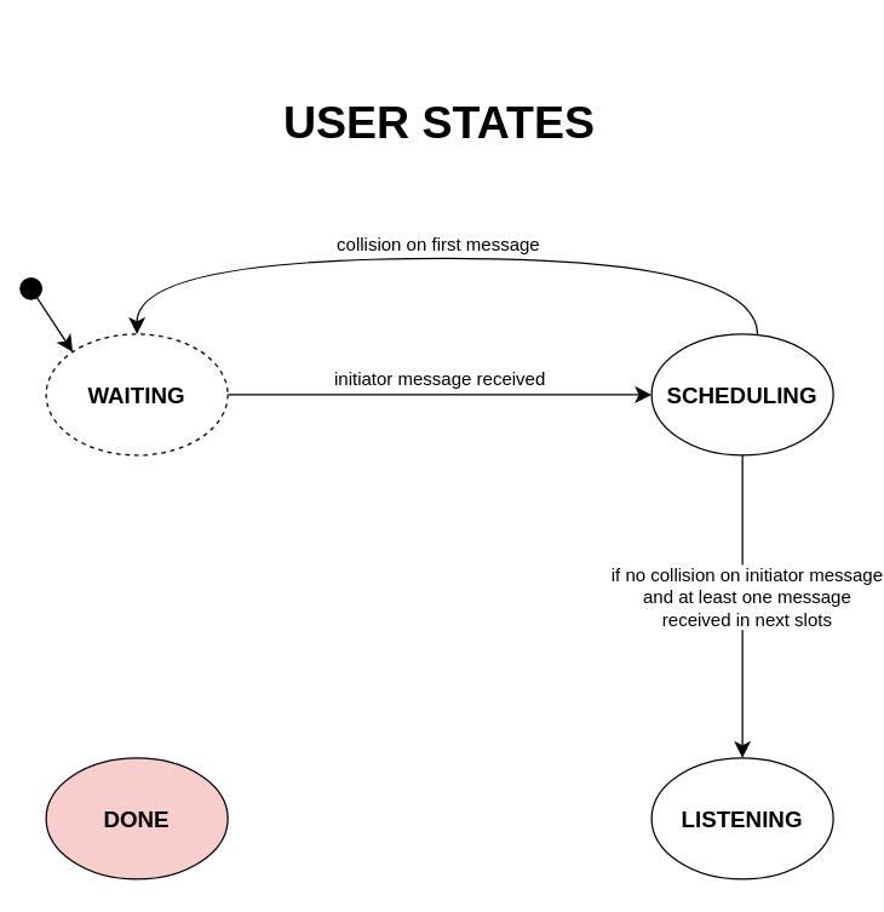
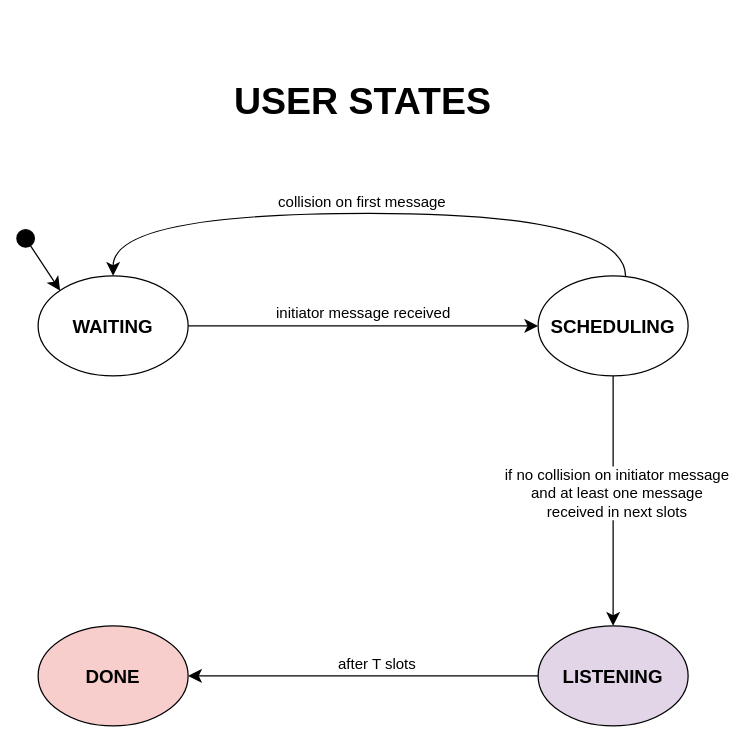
  <mxCell id="0" />
  <mxCell id="1" parent="0" />
  <mxCell id="2" value="&lt;font style=&quot;font-size: 12px&quot;&gt;initiator message received&lt;/font&gt;" style="edgeStyle=orthogonalEdgeStyle;rounded=0;orthogonalLoop=1;jettySize=auto;html=1;entryX=0;entryY=0.5;entryDx=0;entryDy=0;curved=1;fontSize=12;endSize=8;" parent="1" source="3" target="11" edge="1"><mxGeometry y="10" relative="1" as="geometry"><Array as="points"><mxPoint x="280" y="260" /><mxPoint x="280" y="260" /></Array><mxPoint as="offset" /></mxGeometry></mxCell>
- <mxCell id="3" value="&lt;b&gt;&lt;font style=&quot;font-size: 15px&quot;&gt;WAITING&lt;/font&gt;&lt;/b&gt;" style="ellipse;whiteSpace=wrap;html=1;fontSize=12;dashed=1;" parent="1" vertex="1"><mxGeometry x="30" y="220" width="120" height="80" as="geometry" /></mxCell>
- <mxCell id="6" value="&lt;b&gt;&lt;font style=&quot;font-size: 15px&quot;&gt;LISTENING&lt;/font&gt;&lt;/b&gt;" style="ellipse;whiteSpace=wrap;html=1;fontSize=12;" parent="1" vertex="1"><mxGeometry x="430" y="500" width="120" height="80" as="geometry" /></mxCell>
+ <mxCell id="3" value="&lt;b&gt;&lt;font style=&quot;font-size: 15px&quot;&gt;WAITING&lt;/font&gt;&lt;/b&gt;" style="ellipse;whiteSpace=wrap;html=1;fontSize=12;" parent="1" vertex="1"><mxGeometry x="30" y="220" width="120" height="80" as="geometry" /></mxCell>
+ <mxCell id="4" style="edgeStyle=none;rounded=0;orthogonalLoop=1;jettySize=auto;html=1;entryX=1;entryY=0.5;entryDx=0;entryDy=0;fontSize=12;endSize=8;" parent="1" source="6" target="12" edge="1"><mxGeometry relative="1" as="geometry" /></mxCell>
+ <mxCell id="5" value="after T slots" style="text;html=1;resizable=0;points=[];align=center;verticalAlign=middle;labelBackgroundColor=#ffffff;fontSize=12;" parent="4" vertex="1" connectable="0"><mxGeometry x="-0.159" relative="1" as="geometry"><mxPoint x="-12" y="-10" as="offset" /></mxGeometry></mxCell>
+ <mxCell id="6" value="&lt;b&gt;&lt;font style=&quot;font-size: 15px&quot;&gt;LISTENING&lt;/font&gt;&lt;/b&gt;" style="ellipse;whiteSpace=wrap;html=1;fontSize=12;fillColor=#e1d5e7;" parent="1" vertex="1"><mxGeometry x="430" y="500" width="120" height="80" as="geometry" /></mxCell>
  <mxCell id="7" style="edgeStyle=orthogonalEdgeStyle;rounded=0;orthogonalLoop=1;jettySize=auto;html=1;entryX=0.5;entryY=0;entryDx=0;entryDy=0;fontSize=12;endSize=8;" parent="1" source="11" target="6" edge="1"><mxGeometry relative="1" as="geometry" /></mxCell>
  <mxCell id="8" value="if no collision on initiator message&lt;br style=&quot;font-size: 12px;&quot;&gt;and at least one message &lt;br style=&quot;font-size: 12px;&quot;&gt;received in next slots" style="text;html=1;resizable=0;points=[];align=center;verticalAlign=middle;labelBackgroundColor=#ffffff;fontSize=12;" parent="7" vertex="1" connectable="0"><mxGeometry x="-0.075" y="2" relative="1" as="geometry"><mxPoint as="offset" /></mxGeometry></mxCell>
  <mxCell id="9" style="edgeStyle=orthogonalEdgeStyle;rounded=0;orthogonalLoop=1;jettySize=auto;html=1;entryX=0.5;entryY=0;entryDx=0;entryDy=0;curved=1;fontSize=12;endSize=8;" parent="1" source="11" target="3" edge="1"><mxGeometry relative="1" as="geometry"><Array as="points"><mxPoint x="500" y="170" /><mxPoint x="90" y="170" /></Array></mxGeometry></mxCell>
  <mxCell id="10" value="collision on first message" style="text;html=1;resizable=0;points=[];align=center;verticalAlign=middle;labelBackgroundColor=#ffffff;fontSize=12;" parent="9" vertex="1" connectable="0"><mxGeometry x="0.068" y="-1" relative="1" as="geometry"><mxPoint x="10.5" y="-9" as="offset" /></mxGeometry></mxCell>
  <mxCell id="11" value="&lt;b&gt;&lt;font style=&quot;font-size: 15px&quot;&gt;SCHEDULING&lt;/font&gt;&lt;/b&gt;" style="ellipse;whiteSpace=wrap;html=1;fontSize=12;" parent="1" vertex="1"><mxGeometry x="430" y="220" width="120" height="80" as="geometry" /></mxCell>
  <mxCell id="12" value="&lt;b&gt;&lt;font style=&quot;font-size: 15px&quot;&gt;DONE&lt;/font&gt;&lt;/b&gt;" style="ellipse;whiteSpace=wrap;html=1;fontSize=12;fillColor=#f8cecc;" parent="1" vertex="1"><mxGeometry x="30" y="500" width="120" height="80" as="geometry" /></mxCell>
  <mxCell id="13" value="" style="endArrow=classic;html=1;fontSize=12;entryX=0;entryY=0;entryDx=0;entryDy=0;startArrow=oval;startFill=1;targetPerimeterSpacing=25;sourcePerimeterSpacing=16;endSize=8;startSize=14;" parent="1" target="3" edge="1"><mxGeometry width="50" height="50" relative="1" as="geometry"><mxPoint x="20" y="190" as="sourcePoint" /><mxPoint x="20" y="170" as="targetPoint" /></mxGeometry></mxCell>
  <mxCell id="14" value="&lt;font style=&quot;font-size: 30px&quot;&gt;&lt;b&gt;USER STATES&lt;/b&gt;&lt;/font&gt;" style="text;html=1;strokeColor=none;fillColor=none;align=center;verticalAlign=middle;whiteSpace=wrap;rounded=0;fontSize=12;" parent="1" vertex="1"><mxGeometry x="90" y="70" width="400" height="20" as="geometry" /></mxCell>
  <mxCell id="15" value="" style="endArrow=none;html=1;" edge="1" parent="1"><mxGeometry width="50" height="50" relative="1" as="geometry"><mxPoint x="290" y="20" as="sourcePoint" /><mxPoint x="290" y="20" as="targetPoint" /><Array as="points"><mxPoint x="290" y="20" /></Array></mxGeometry></mxCell>
